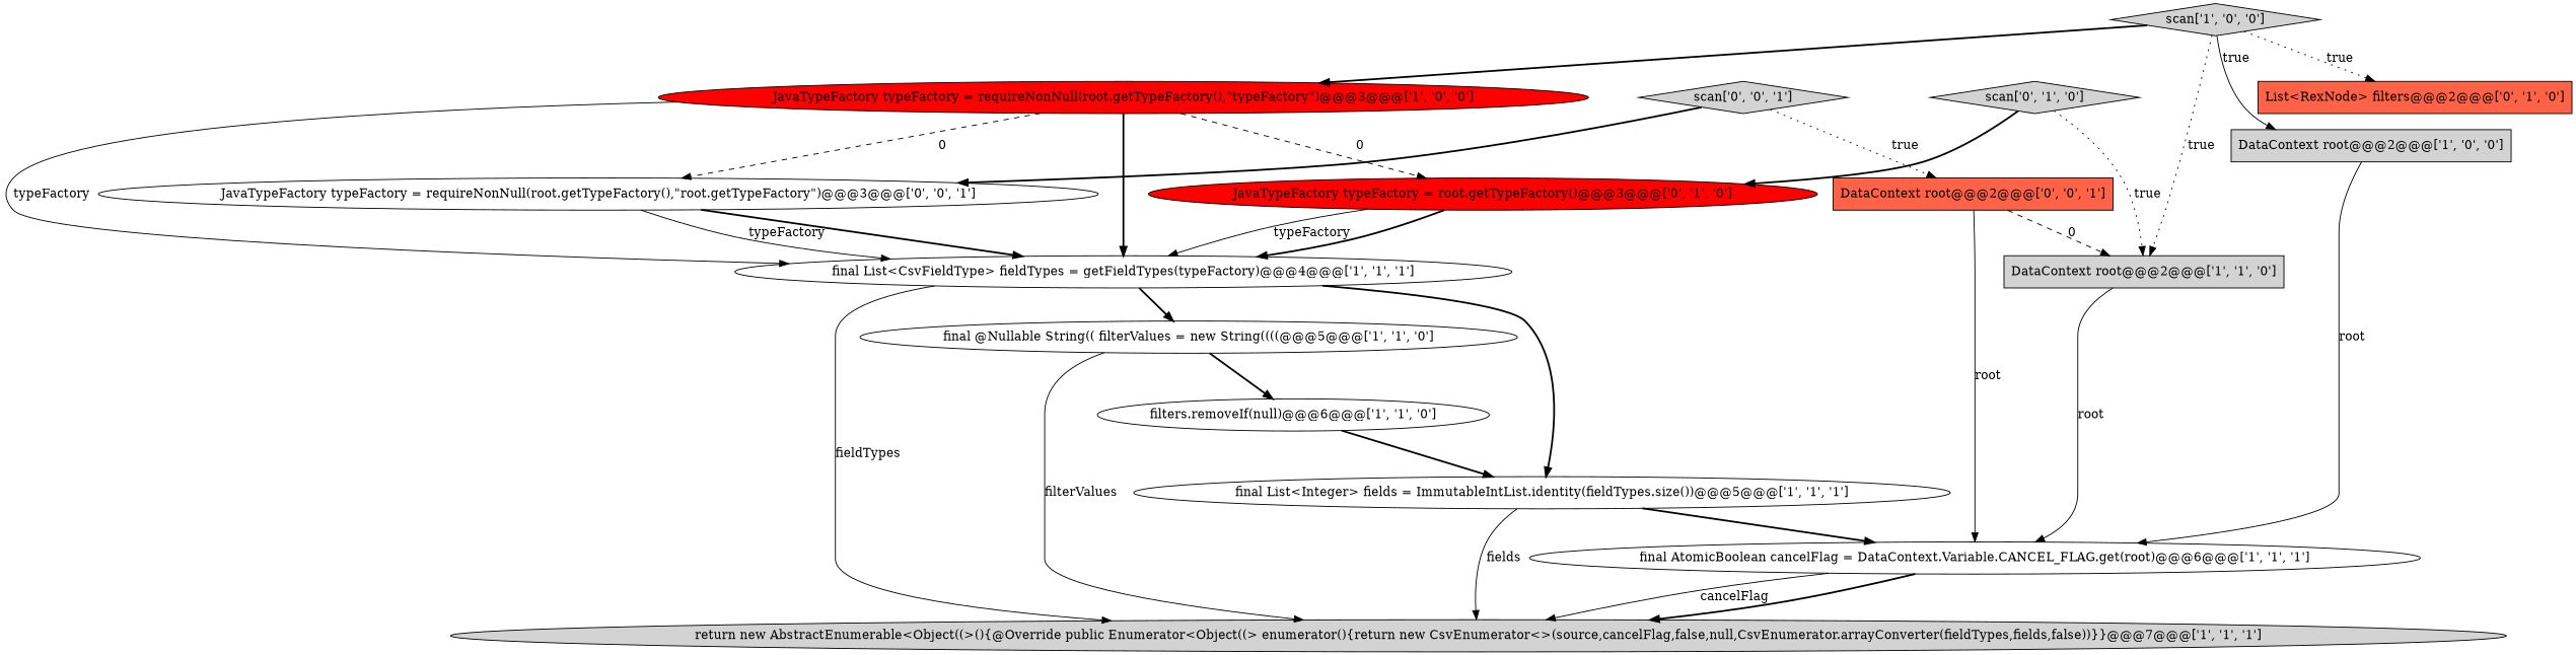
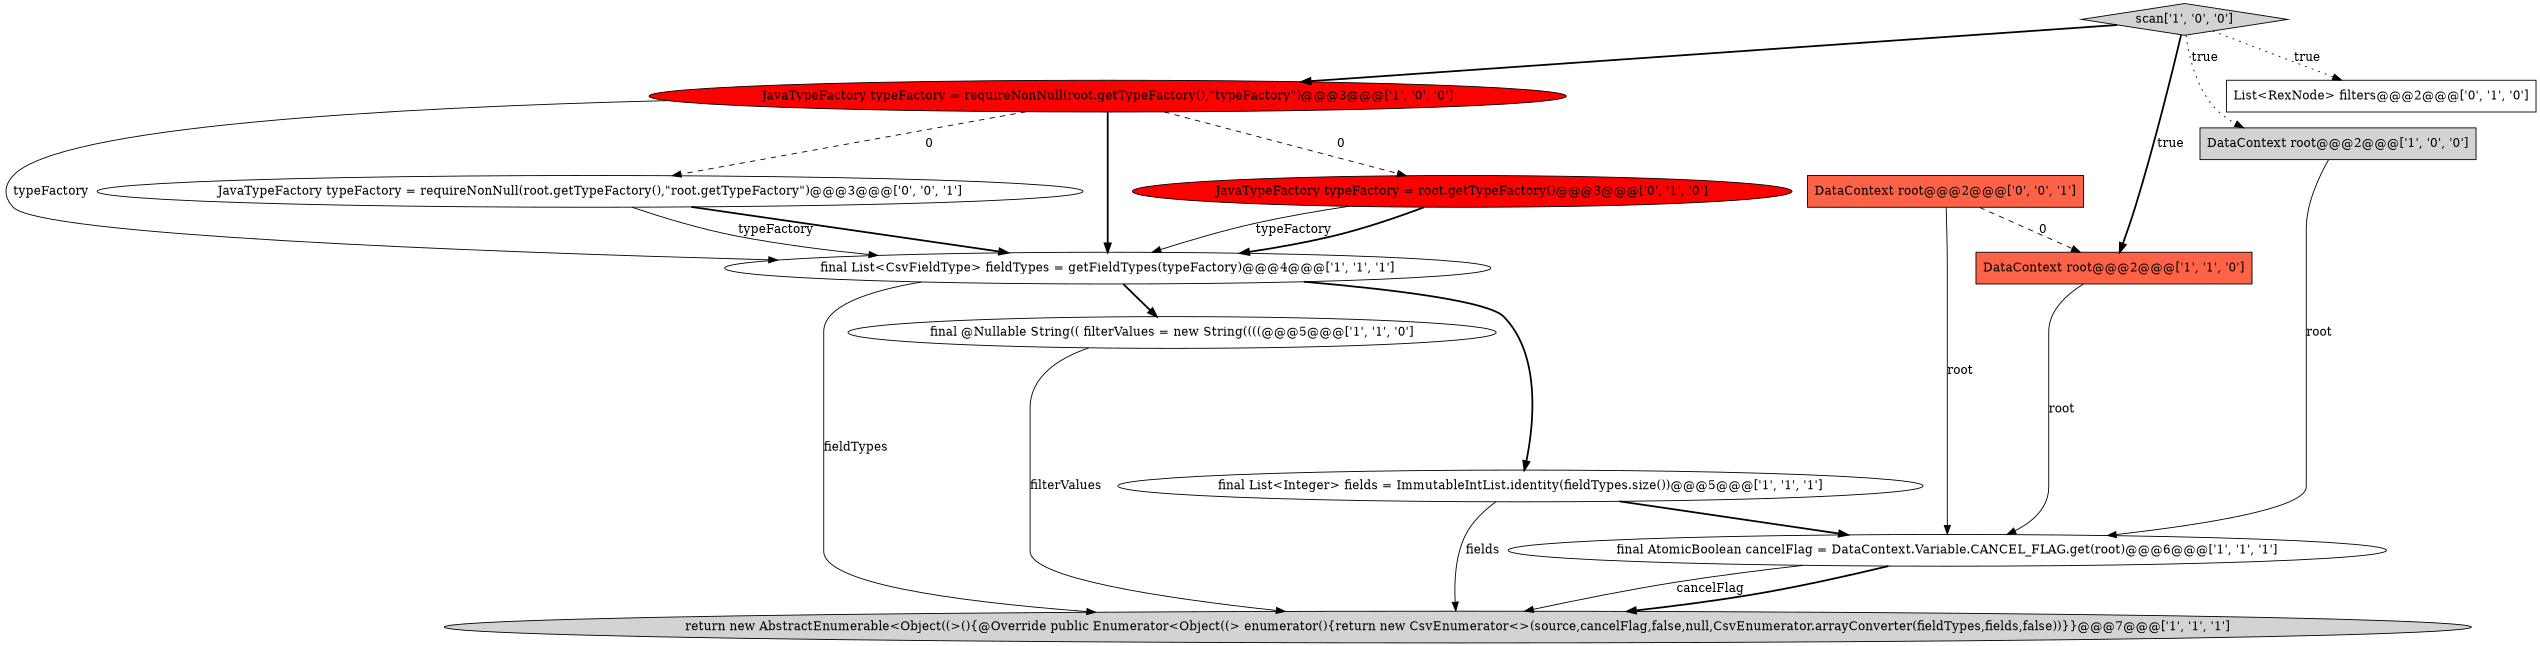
  digraph {
    node [fillcolor=white shape=ellipse style=filled]
    edge [style=bold]
    n1 [fillcolor=red label="JavaTypeFactory typeFactory = requireNonNull(root.getTypeFactory(),\"typeFactory\")@@@3@@@['1', '0', '0']"]
    n2 [label="final List<CsvFieldType> fieldTypes = getFieldTypes(typeFactory)@@@4@@@['1', '1', '1']"]
    n3 [label="JavaTypeFactory typeFactory = requireNonNull(root.getTypeFactory(),\"root.getTypeFactory\")@@@3@@@['0', '0', '1']"]
    n4 [fillcolor=red label="JavaTypeFactory typeFactory = root.getTypeFactory()@@@3@@@['0', '1', '0']"]
    n5 [label="final @Nullable String(( filterValues = new String((((@@@5@@@['1', '1', '0']"]
    n6 [fillcolor=lightgray label="return new AbstractEnumerable<Object((>(){@Override public Enumerator<Object((> enumerator(){return new CsvEnumerator<>(source,cancelFlag,false,null,CsvEnumerator.arrayConverter(fieldTypes,fields,false))}}@@@7@@@['1', '1', '1']"]
    n7 [label="final List<Integer> fields = ImmutableIntList.identity(fieldTypes.size())@@@5@@@['1', '1', '1']"]
-   n8 [label="filters.removeIf(null)@@@6@@@['1', '1', '0']"]
    n9 [label="final AtomicBoolean cancelFlag = DataContext.Variable.CANCEL_FLAG.get(root)@@@6@@@['1', '1', '1']"]
-   n10 [fillcolor=lightgray label="scan['0', '1', '0']" shape=diamond]
-   n11 [fillcolor=lightgray label="DataContext root@@@2@@@['1', '1', '0']" shape=box]
-   n12 [fillcolor=tomato label="List<RexNode> filters@@@2@@@['0', '1', '0']" shape=box]
+   n11 [fillcolor=tomato label="DataContext root@@@2@@@['1', '1', '0']" shape=box]
+   n12 [label="List<RexNode> filters@@@2@@@['0', '1', '0']" shape=box]
    n13 [fillcolor=tomato label="DataContext root@@@2@@@['0', '0', '1']" shape=box]
-   n14 [fillcolor=lightgray label="scan['0', '0', '1']" shape=diamond]
    n15 [fillcolor=lightgray label="DataContext root@@@2@@@['1', '0', '0']" shape=box]
    n16 [fillcolor=lightgray label="scan['1', '0', '0']" shape=diamond]
    n1 -> n2
    n1 -> n2 [label=typeFactory style=solid]
    n1 -> n3 [label=0 style=dashed]
    n1 -> n4 [label=0 style=dashed]
    n2 -> n5
    n2 -> n6 [label=fieldTypes style=solid]
    n2 -> n7
    n3 -> n2
    n3 -> n2 [label=typeFactory style=solid]
    n4 -> n2 [label=typeFactory style=solid]
    n4 -> n2
    n5 -> n6 [label=filterValues style=solid]
-   n5 -> n8
    n7 -> n6 [label=fields style=solid]
    n7 -> n9
-   n8 -> n7
    n9 -> n6
    n9 -> n6 [label=cancelFlag style=solid]
-   n10 -> n4
-   n10 -> n11 [label=true style=dotted]
    n11 -> n9 [label=root style=solid]
    n13 -> n9 [label=root style=solid]
    n13 -> n11 [label=0 style=dashed]
-   n14 -> n3
-   n14 -> n13 [label=true style=dotted]
    n15 -> n9 [label=root style=solid]
    n16 -> n1
-   n16 -> n11 [label=true style=dotted]
+   n16 -> n11 [label=true]
    n16 -> n12 [label=true style=dotted]
-   n16 -> n15 [label=true style=solid]
+   n16 -> n15 [label=true style=dotted]
  }
